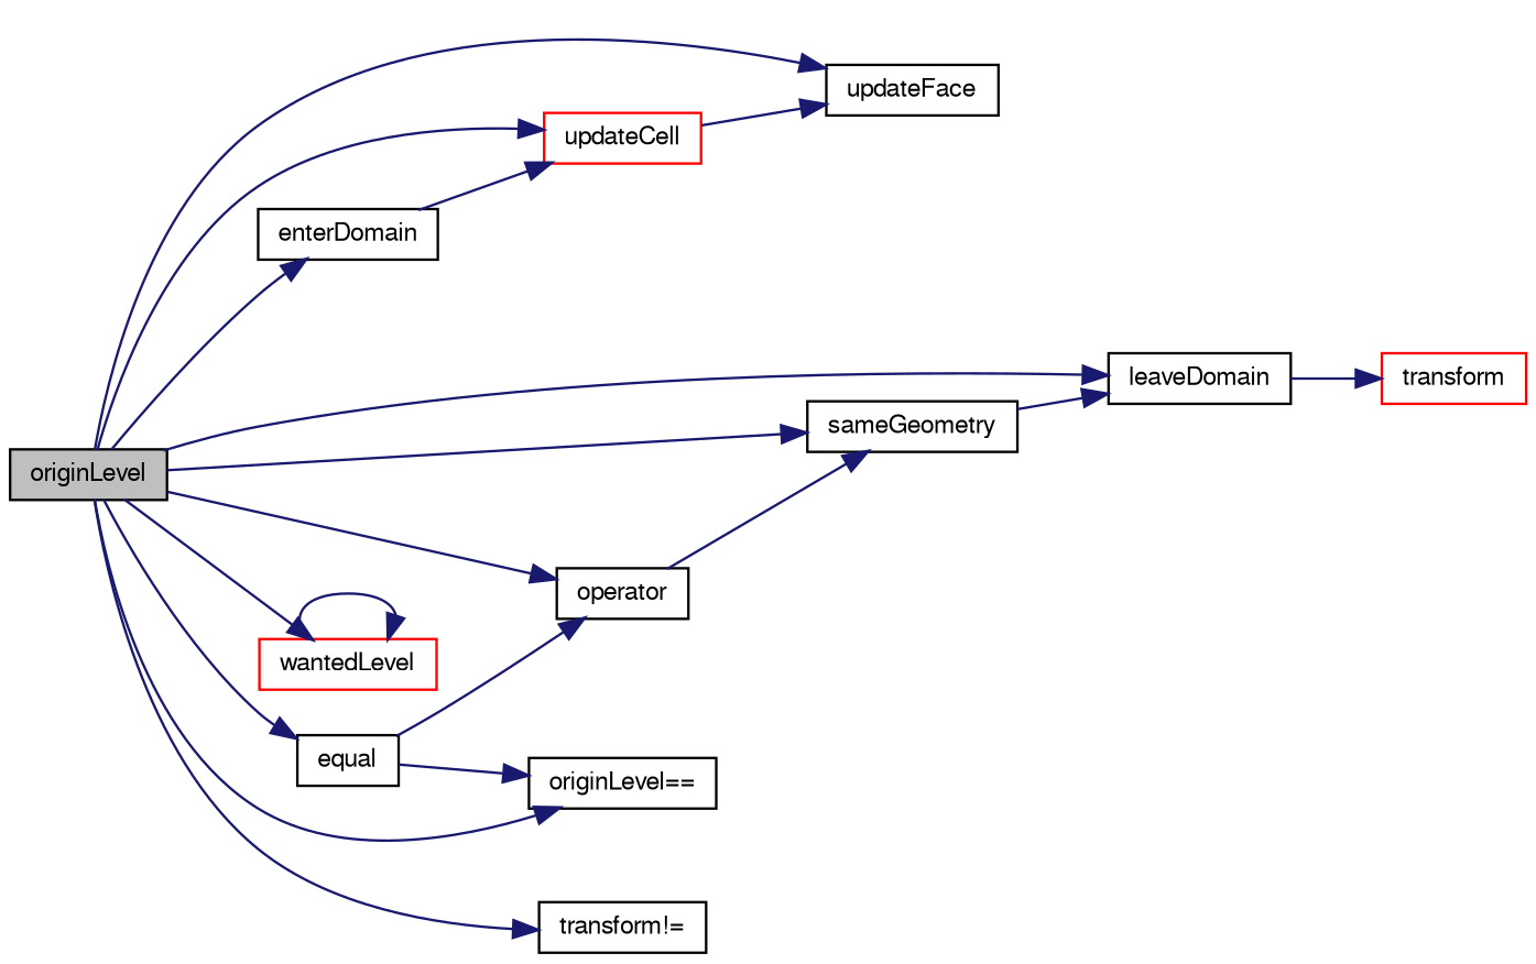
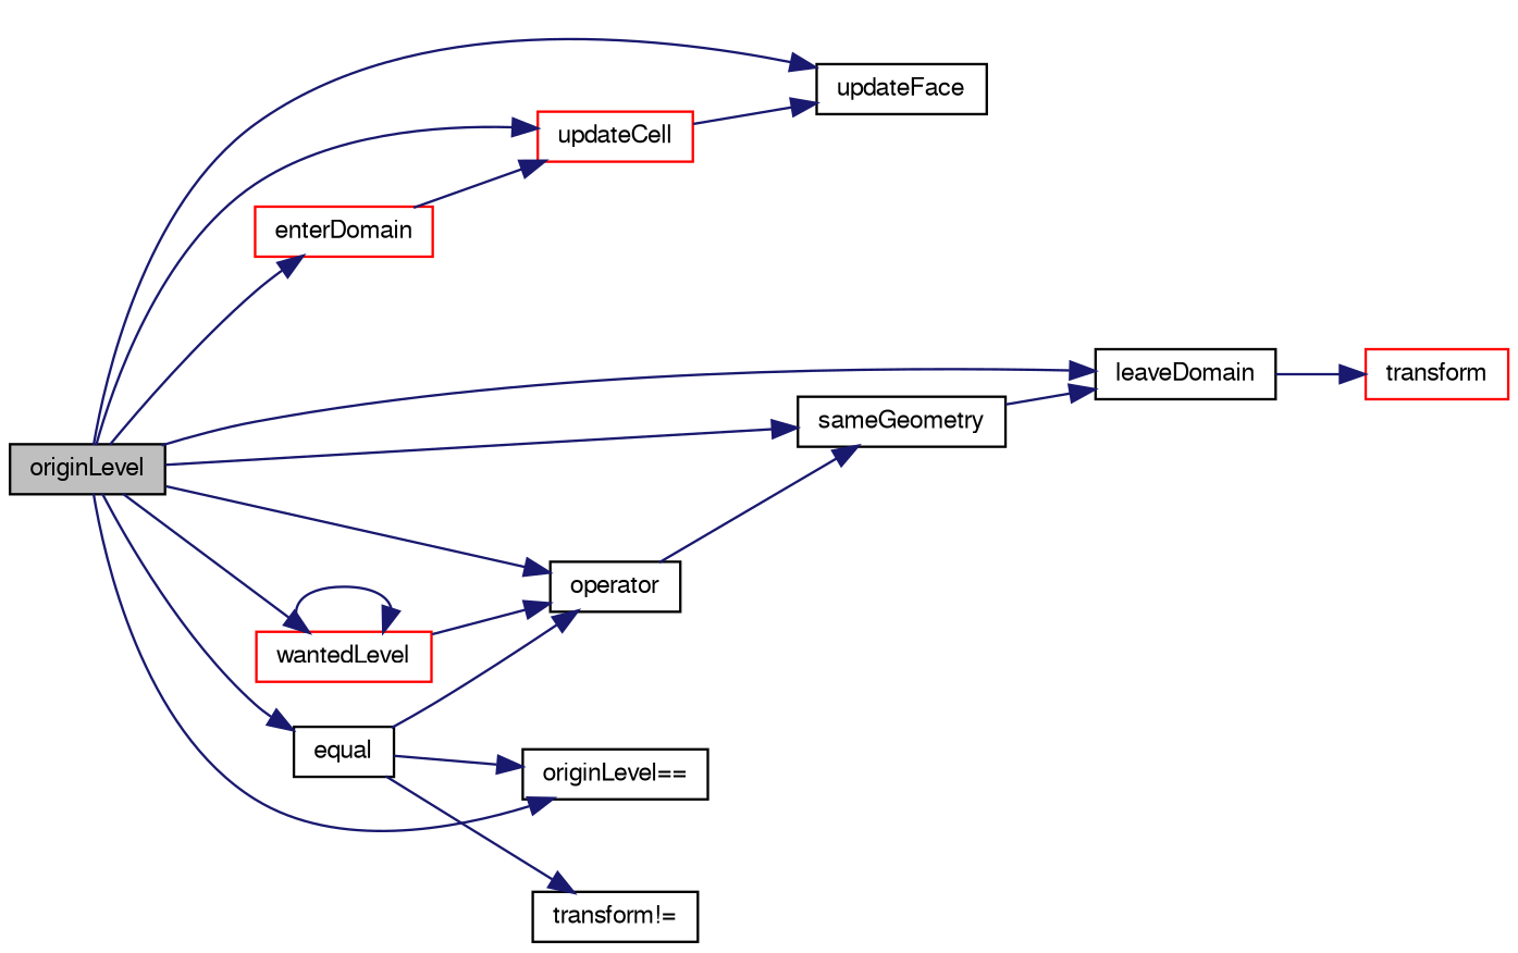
  digraph {
    rankdir=LR
    node [color=black fontname=FreeSans fontsize=10 shape=record]
    edge [color=midnightblue fontname=FreeSans fontsize=10 labelfontname=FreeSans labelfontsize=10 style=solid]
    n1 [fillcolor=grey75 fontcolor=black height=0.2 label=originLevel style=filled width=0.4]
-   n2 [height=0.2 label=enterDomain width=0.4]
+   n2 [color=red height=0.2 label=enterDomain width=0.4]
    n3 [color=red height=0.2 label=updateCell width=0.4]
    n4 [height=0.2 label=updateFace width=0.4]
    n5 [height=0.2 label=equal width=0.4]
    n6 [height=0.2 label=operator width=0.4]
    n7 [height=0.2 label=sameGeometry width=0.4]
    n8 [height=0.2 label=leaveDomain width=0.4]
    n9 [height=0.2 label="originLevel==" width=0.4]
    n10 [height=0.2 label="transform!=" width=0.4]
    n11 [color=red height=0.2 label=wantedLevel width=0.4]
    n12 [color=red height=0.2 label=transform width=0.4]
    n1 -> n2
    n1 -> n3
    n1 -> n4
    n1 -> n5
    n1 -> n6
    n1 -> n7
    n1 -> n8
    n1 -> n9
-   n1 -> n10
+   n5 -> n10
    n1 -> n11
    n2 -> n3
    n3 -> n4
    n5 -> n6
    n5 -> n9
    n6 -> n7
    n7 -> n8
    n8 -> n12
+   n11 -> n6
    n11 -> n11
  }
